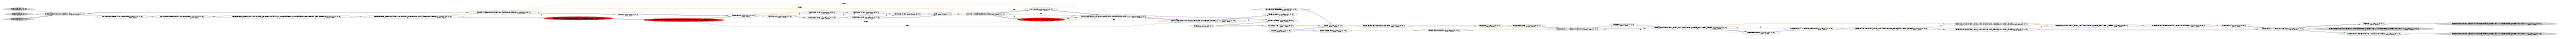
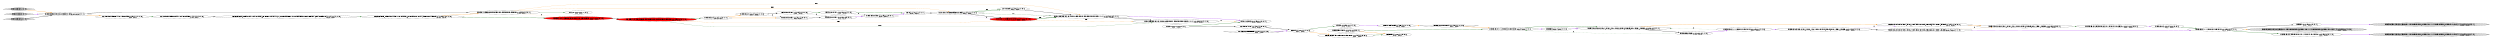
  digraph {
    fontname=Lato
    rankdir=LR
    node [fillcolor=white fontname=Lato shape=ellipse style=filled]
    edge [color=darkgreen fontname=Lato style=bold]
    n1 [label="assertU(adoc(\"id\",\"F1\"))@@@28@@@['1', '1', '0']"]
    n2 [label="assertU(adoc(\"id\",\"F2\"))@@@29@@@['1', '1', '0']"]
    n3 [label="assertU(adoc(\"id\",\"G2\"))@@@9@@@['0', '0', '1']"]
    n4 [label="h.close()@@@11@@@['1', '1', '1']"]
    n5 [label="assertU(adoc(\"id\",\"G3\"))@@@10@@@['0', '0', '1']"]
    n6 [fillcolor=lightgray label="testTruncatedLog['1', '0', '0']" shape=diamond]
    n7 [label="DirectUpdateHandler2.commitOnClose = false@@@4@@@['1', '1', '1']"]
    n8 [label="File logDir = h.getCore().getUpdateHandler().getUpdateLog().getLogDir()@@@5@@@['1', '0', '1']"]
    n9 [label="final Semaphore logReplay = new Semaphore(0)@@@5@@@['1', '1', '0']"]
    n10 [label="final Semaphore logReplayFinish = new Semaphore(0)@@@6@@@['1', '1', '0']"]
    n11 [label="UpdateLog.testing_logReplayHook = new Runnable(){@Override public void run(){try {assertTrue(logReplay.tryAcquire(timeout,TimeUnit.SECONDS))}catch (Exception e) }}@@@7@@@['1', '1', '0']"]
    n12 [label="UpdateLog.testing_logReplayFinishHook = new Runnable(){@Override public void run(){logReplayFinish.release()}}@@@18@@@['1', '1', '0']"]
    n13 [label="String(( files = UpdateLog.getLogList(logDir)@@@12@@@['1', '1', '1']"]
    n14 [label="RandomAccessFile raf = new RandomAccessFile(new File(logDir,files(files.length - 1(),\"rw\")@@@14@@@['1', '1', '1']"]
    n15 [label="Arrays.sort(files)@@@13@@@['1', '0', '1']"]
    n16 [fillcolor=red label="String(( files = ulog.getLogList(logDir)@@@32@@@['0', '1', '0']"]
    n17 [label="RandomAccessFile raf = new RandomAccessFile(new File(logDir,files(files.length - 1(),\"rw\")@@@34@@@['1', '1', '0']"]
    n18 [label="long len = raf.length()@@@15@@@['0', '0', '1']"]
    n19 [label="raf.close()@@@38@@@['1', '1', '0']"]
    n20 [label="logReplay.release(1000)@@@39@@@['1', '1', '0']"]
    n21 [label="logReplayFinish.drainPermits()@@@40@@@['1', '1', '0']" shape=diamond]
    n22 [fillcolor=lightgray label="testCorruptLog['0', '0', '1']" shape=diamond]
    n23 [label="updateJ(jsonAdd(sdoc(\"id\",\"G5\",\"_version_\",\"105\")),params(DISTRIB_UPDATE_PARAM,FROM_LEADER))@@@24@@@['0', '0', '1']"]
    n24 [label="updateJ(jsonAdd(sdoc(\"id\",\"G6\",\"_version_\",\"106\")),params(DISTRIB_UPDATE_PARAM,FROM_LEADER))@@@25@@@['0', '0', '1']"]
    n25 [label="assertJQ(req(\"qt\",\"/get\",\"getVersions\",\"3\"),\"/versions==(106,105,104(\")@@@26@@@['0', '0', '1']"]
    n26 [label="raf.seek(0)@@@16@@@['0', '0', '1']"]
    n27 [label="raf.write(new byte(((()@@@17@@@['0', '0', '1']"]
    n28 [label="raf.close()@@@18@@@['1', '1', '1']"]
    n29 [label="deleteLogs()@@@29@@@['0', '0', '1']"]
    n30 [fillcolor=lightgray label="{DirectUpdateHandler2.commitOnClose = trueUpdateLog.testing_logReplayHook = nullUpdateLog.testing_logReplayFinishHook = null}@@@31@@@['0', '0', '1']"]
    n31 [label="assertJQ(req(\"q\",\"*:*\"),\"/response/numFound==0\")@@@22@@@['1', '1', '1']"]
    n32 [label="updateJ(jsonAdd(sdoc(\"id\",\"G4\",\"_version_\",\"104\")),params(DISTRIB_UPDATE_PARAM,FROM_LEADER))@@@23@@@['1', '1', '1']"]
    n33 [label="createCore()@@@42@@@['1', '1', '0']"]
    n34 [label="assertU(adoc(\"id\",\"G1\"))@@@8@@@['0', '0', '1']"]
-   n35 [label="raf.seek(raf.length())@@@35@@@['1', '1', '0']"]
    n36 [fillcolor=lightgray label="{DirectUpdateHandler2.commitOnClose = trueUpdateLog.testing_logReplayHook = nullUpdateLog.testing_logReplayFinishHook = null}@@@50@@@['1', '0', '0']"]
    n37 [fillcolor=lightgray label="testTruncatedLog['0', '1', '0']" shape=diamond]
    n38 [label="ignoreException(\"Failure to open existing log file\")@@@19@@@['0', '0', '1']"]
    n39 [fillcolor=red label="UpdateLog ulog = h.getCore().getUpdateHandler().getUpdateLog()@@@24@@@['0', '1', '0']"]
    n40 [label="clearIndex()@@@6@@@['1', '0', '1']"]
    n41 [fillcolor=red label="File logDir = new File(h.getCore().getUpdateHandler().getUpdateLog().getLogDir())@@@25@@@['0', '1', '0']"]
    n42 [label="assertU(commit())@@@27@@@['0', '0', '1']"]
    n43 [label="assertJQ(req(\"q\",\"*:*\"),\"/response/numFound==3\")@@@28@@@['1', '1', '1']"]
    n44 [label="assertJQ(req(\"qt\",\"/get\",\"getVersions\",\"3\"),\"/versions==(106,105,104(\")@@@49@@@['0', '1', '0']"]
    n45 [label="createCore()@@@20@@@['0', '0', '1']"]
    n46 [label="resetExceptionIgnores()@@@21@@@['0', '0', '1']"]
    n47 [label="assertU(commit())@@@7@@@['1', '1', '1']"]
    n48 [label="assertU(commit())@@@27@@@['1', '1', '0']"]
    n49 [fillcolor=lightgray label="{DirectUpdateHandler2.commitOnClose = trueUpdateLog.testing_logReplayHook = nullUpdateLog.testing_logReplayFinishHook = null}@@@51@@@['0', '1', '0']"]
    n50 [label="resetExceptionIgnores()@@@44@@@['1', '1', '0']"]
    n51 [label="assertJQ(req(\"q\",\"*:*\"),\"/response/numFound==3\")@@@45@@@['1', '1', '0']"]
    n52 [label="updateJ(jsonAdd(sdoc(\"id\",\"F4\",\"_version_\",\"104\")),params(DISTRIB_UPDATE_PARAM,FROM_LEADER))@@@46@@@['1', '1', '0']"]
    n53 [label="raf.writeLong(0xffffffffffffffffL)@@@36@@@['1', '1', '0']" shape=diamond]
    n54 [label="updateJ(jsonAdd(sdoc(\"id\",\"F5\",\"_version_\",\"105\")),params(DISTRIB_UPDATE_PARAM,FROM_LEADER))@@@47@@@['1', '1', '0']"]
    n1 -> n2
    n1 -> n3 [color=black label=0 style=dashed]
    n2 -> n4
    n2 -> n5 [color=black label=0 style=dashed]
    n3 -> n5 [color=purple]
    n4 -> n13 [color=black]
    n5 -> n4 [color=purple]
    n6 -> n7 [color=darkorange]
    n7 -> n8 [color=black]
    n7 -> n9 [color=darkorange]
    n8 -> n13 [color=darkorange label=logDir style=solid]
    n8 -> n14 [color=darkorange label=logDir style=solid]
    n8 -> n39 [color=darkorange label=0 style=dashed]
    n8 -> n40
    n9 -> n10
    n10 -> n11 [color=black]
    n11 -> n12
    n12 -> n8 [color=darkorange]
    n12 -> n39
    n13 -> n14 [label=files style=solid]
    n13 -> n15
    n13 -> n15 [label=files style=solid]
    n13 -> n16 [color=black]
    n13 -> n16 [color=purple label=0 style=dashed]
    n14 -> n17 [color=black]
    n14 -> n18 [color=purple]
    n15 -> n14 [color=black]
    n16 -> n14
    n16 -> n14 [label=files style=solid]
    n16 -> n17 [color=darkorange label=files style=solid]
    n17 -> n18 [color=darkorange label=0 style=dashed]
-   n17 -> n35
    n19 -> n20 [color=purple]
    n20 -> n21 [color=darkorange]
    n21 -> n31 [color=darkorange]
    n22 -> n7 [color=purple]
    n23 -> n24 [color=darkorange]
    n24 -> n25
    n25 -> n42 [color=purple]
    n26 -> n18
    n26 -> n27 [color=black]
    n27 -> n28 [color=black]
-   n19 -> n28
+   n28 -> n19
    n28 -> n38 [color=darkorange]
    n29 -> n30 [color=purple]
    n31 -> n32
    n31 -> n33 [color=purple]
    n32 -> n23 [color=darkorange]
    n32 -> n50 [color=black]
    n33 -> n32 [color=purple]
    n34 -> n3 [color=black]
    n37 -> n7 [color=black]
    n38 -> n45
    n39 -> n41 [color=black]
-   n40 -> n47 [color=black]
    n41 -> n16 [color=darkorange label=logDir style=solid]
    n41 -> n17 [label=logDir style=solid]
    n41 -> n47
    n42 -> n43
    n43 -> n29 [color=black]
    n43 -> n36 [color=darkorange]
    n43 -> n44
    n44 -> n49 [color=purple]
-   n45 -> n46 [color=darkorange]
+   n46 -> n45 [color=darkorange]
    n46 -> n31
    n47 -> n34 [color=darkorange]
    n47 -> n48 [color=darkorange]
    n48 -> n1 [color=black]
    n48 -> n34 [color=black label=0 style=dashed]
    n50 -> n31 [label=0 style=dashed]
    n50 -> n51 [color=purple]
    n51 -> n32 [label=0 style=dashed]
    n51 -> n52 [color=purple]
    n52 -> n23 [color=purple label=0 style=dashed]
    n52 -> n54 [color=black]
    n53 -> n28 [color=purple]
    n54 -> n24 [color=darkorange label=0 style=dashed]
    n54 -> n43 [color=purple]
  }
